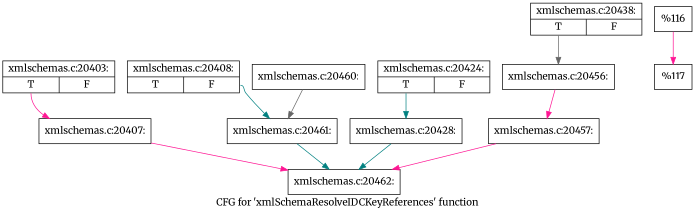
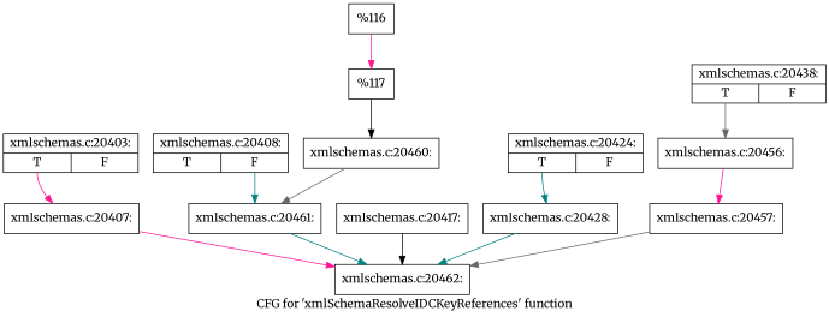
  digraph {
    fontname=Merriweather
    label="CFG for 'xmlSchemaResolveIDCKeyReferences' function"
    node [fontname=Merriweather shape=record]
    edge [color=deeppink fontname=Merriweather]
    n1 [label="{xmlschemas.c:20403:|{<s0>T|<s1>F}}"]
    n2 [label="{xmlschemas.c:20407:}"]
    n3 [label="{xmlschemas.c:20462:}"]
    n4 [label="{xmlschemas.c:20408:|{<s0>T|<s1>F}}"]
    n5 [label="{xmlschemas.c:20461:}"]
+   n6 [label="{xmlschemas.c:20417:}"]
    n7 [label="{xmlschemas.c:20424:|{<s0>T|<s1>F}}"]
    n8 [label="{xmlschemas.c:20428:}"]
    n9 [label="{xmlschemas.c:20438:|{<s0>T|<s1>F}}"]
    n10 [label="{xmlschemas.c:20456:}"]
    n11 [label="{%116}"]
    n12 [label="{%117}"]
    n13 [label="{xmlschemas.c:20457:}"]
    n14 [label="{xmlschemas.c:20460:}"]
    n1 -> n2 [tailport=s0]
    n2 -> n3
    n4 -> n5 [color=teal tailport=s1]
    n5 -> n3 [color=teal]
+   n6 -> n3 [color=black]
    n7 -> n8 [color=teal tailport=s0]
    n8 -> n3 [color=teal]
    n9 -> n10 [color=gray40 tailport=s0]
    n10 -> n13
    n11 -> n12
-   n13 -> n3
+   n12 -> n14 [color=black]
+   n13 -> n3 [color=gray40]
    n14 -> n5 [color=gray40]
  }
